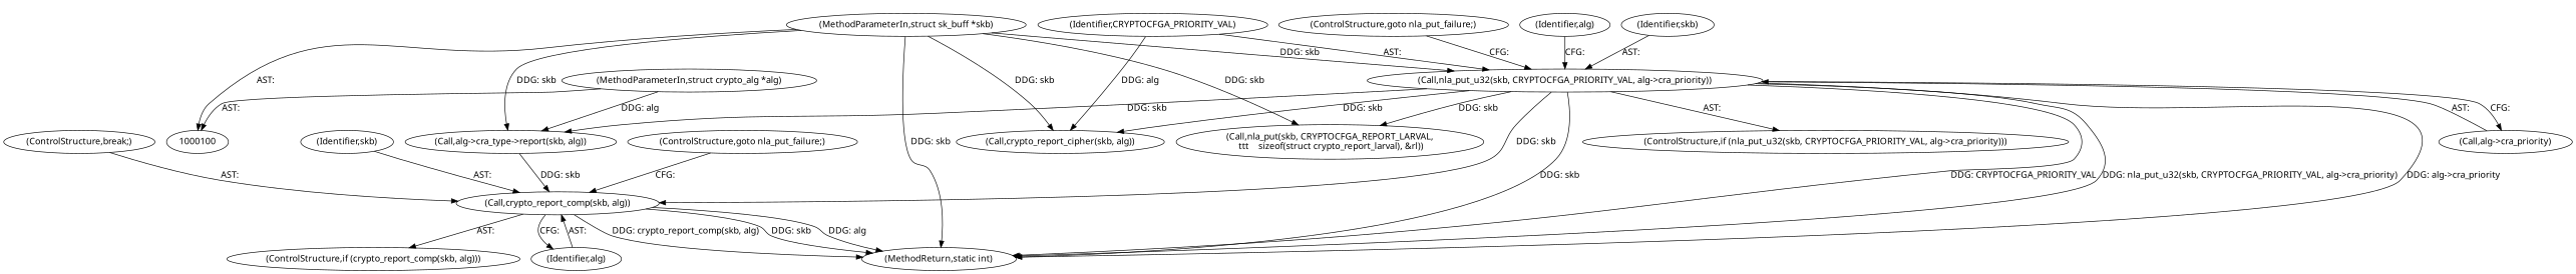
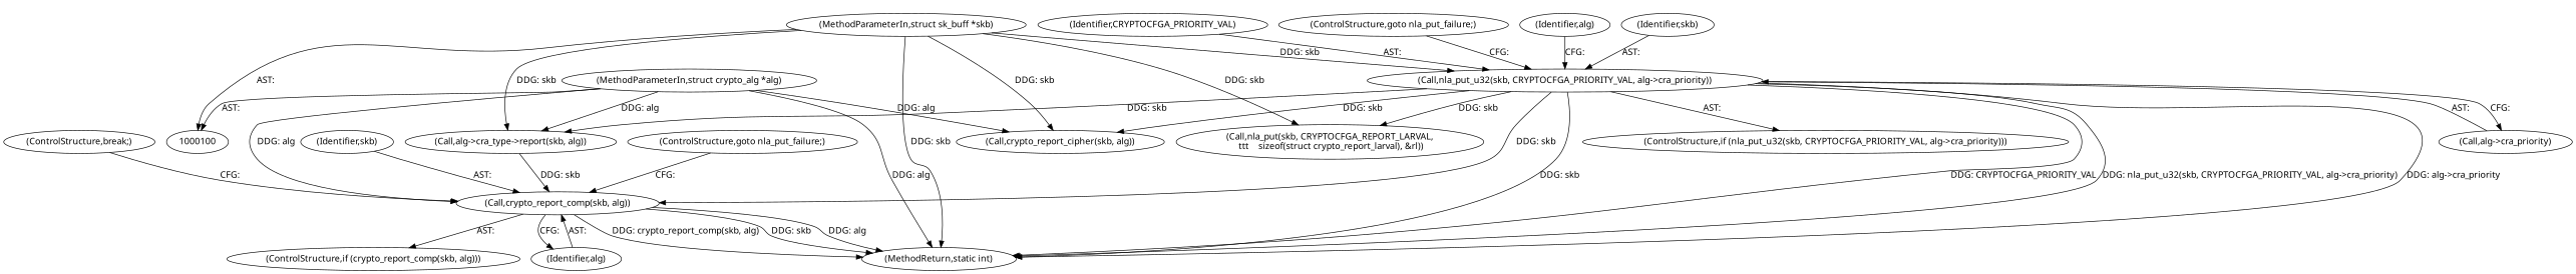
  digraph {
    fontname="Noto Sans"
    node [fontname="Noto Sans"]
    edge [fontname="Noto Sans"]
    n1 [label="(Call,crypto_report_comp(skb, alg))"]
    n2 [label="(ControlStructure,if (crypto_report_comp(skb, alg)))"]
    n3 [label="(Identifier,alg)"]
    n4 [label="(MethodReturn,static int)"]
    n5 [label="(Call,nla_put_u32(skb, CRYPTOCFGA_PRIORITY_VAL, alg->cra_priority))"]
    n6 [label="(Call,alg->cra_priority)"]
    n7 [label="(Call,nla_put(skb, CRYPTOCFGA_REPORT_LARVAL,\n \t\t\t    sizeof(struct crypto_report_larval), &rl))"]
    n8 [label="(Call,alg->cra_type->report(skb, alg))"]
    n9 [label="(Call,crypto_report_cipher(skb, alg))"]
    n10 [label="(ControlStructure,if (nla_put_u32(skb, CRYPTOCFGA_PRIORITY_VAL, alg->cra_priority)))"]
    n11 [label="(MethodParameterIn,struct sk_buff *skb)"]
    1000100
    n13 [label="(MethodParameterIn,struct crypto_alg *alg)"]
    n14 [label="(ControlStructure,break;)"]
    n15 [label="(Identifier,skb)"]
    n16 [label="(ControlStructure,goto nla_put_failure;)"]
    n17 [label="(Identifier,skb)"]
    n18 [label="(Identifier,CRYPTOCFGA_PRIORITY_VAL)"]
    n19 [label="(Identifier,alg)"]
    n20 [label="(ControlStructure,goto nla_put_failure;)"]
    n1 -> n2 [label="AST: "]
    n1 -> n3 [label="CFG: "]
    n1 -> n4 [label="DDG: alg"]
    n1 -> n4 [label="DDG: crypto_report_comp(skb, alg)"]
    n1 -> n4 [label="DDG: skb"]
    n3 -> n1 [label="AST: "]
    n5 -> n1 [label="DDG: skb"]
    n5 -> n4 [label="DDG: skb"]
    n5 -> n4 [label="DDG: CRYPTOCFGA_PRIORITY_VAL"]
    n5 -> n4 [label="DDG: nla_put_u32(skb, CRYPTOCFGA_PRIORITY_VAL, alg->cra_priority)"]
    n5 -> n4 [label="DDG: alg->cra_priority"]
    n5 -> n6 [label="CFG: "]
    n5 -> n7 [label="DDG: skb"]
    n5 -> n8 [label="DDG: skb"]
    n5 -> n9 [label="DDG: skb"]
    n5 -> n10 [label="AST: "]
    n6 -> n5 [label="AST: "]
    n8 -> n1 [label="DDG: skb"]
    n11 -> n4 [label="DDG: skb"]
    n11 -> n5 [label="DDG: skb"]
    n11 -> n7 [label="DDG: skb"]
    n11 -> n8 [label="DDG: skb"]
    n11 -> n9 [label="DDG: skb"]
    n11 -> 1000100 [label="AST: "]
+   n13 -> n1 [label="DDG: alg"]
+   n13 -> n4 [label="DDG: alg"]
    n13 -> n8 [label="DDG: alg"]
-   n18 -> n9 [label="DDG: alg"]
+   n13 -> n9 [label="DDG: alg"]
    n13 -> 1000100 [label="AST: "]
-   n14 -> n1 [label="AST: "]
+   n14 -> n1 [label="CFG: "]
    n15 -> n1 [label="AST: "]
    n16 -> n5 [label="CFG: "]
    n17 -> n5 [label="AST: "]
    n18 -> n5 [label="AST: "]
    n19 -> n5 [label="CFG: "]
    n20 -> n1 [label="CFG: "]
  }
